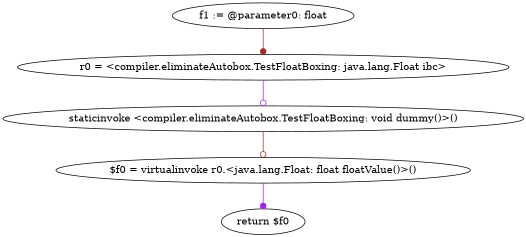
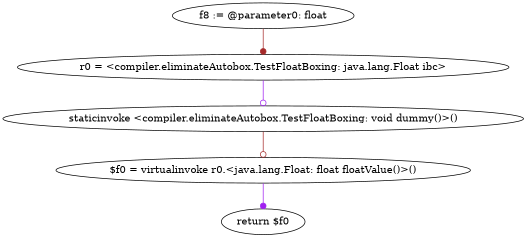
  digraph {
    edge [color=brown arrowhead=dot]
-   "f1 := @parameter0: float"
+   "f1 := @parameter0: float" [label="f8 := @parameter0: float"]
    "r0 = <compiler.eliminateAutobox.TestFloatBoxing: java.lang.Float ibc>"
    "staticinvoke <compiler.eliminateAutobox.TestFloatBoxing: void dummy()>()"
    "$f0 = virtualinvoke r0.<java.lang.Float: float floatValue()>()"
    "return $f0"
    "f1 := @parameter0: float" -> "r0 = <compiler.eliminateAutobox.TestFloatBoxing: java.lang.Float ibc>"
    "r0 = <compiler.eliminateAutobox.TestFloatBoxing: java.lang.Float ibc>" -> "staticinvoke <compiler.eliminateAutobox.TestFloatBoxing: void dummy()>()" [color=purple arrowhead=odot]
    "staticinvoke <compiler.eliminateAutobox.TestFloatBoxing: void dummy()>()" -> "$f0 = virtualinvoke r0.<java.lang.Float: float floatValue()>()" [arrowhead=odot]
    "$f0 = virtualinvoke r0.<java.lang.Float: float floatValue()>()" -> "return $f0" [color=purple]
  }
